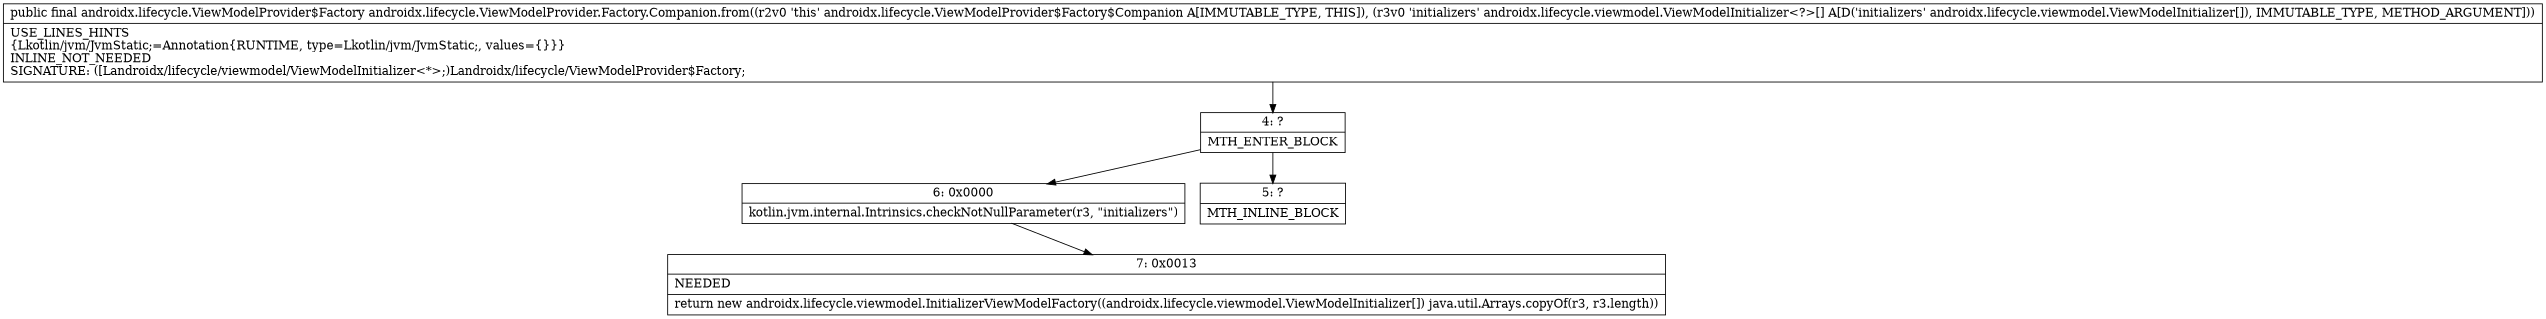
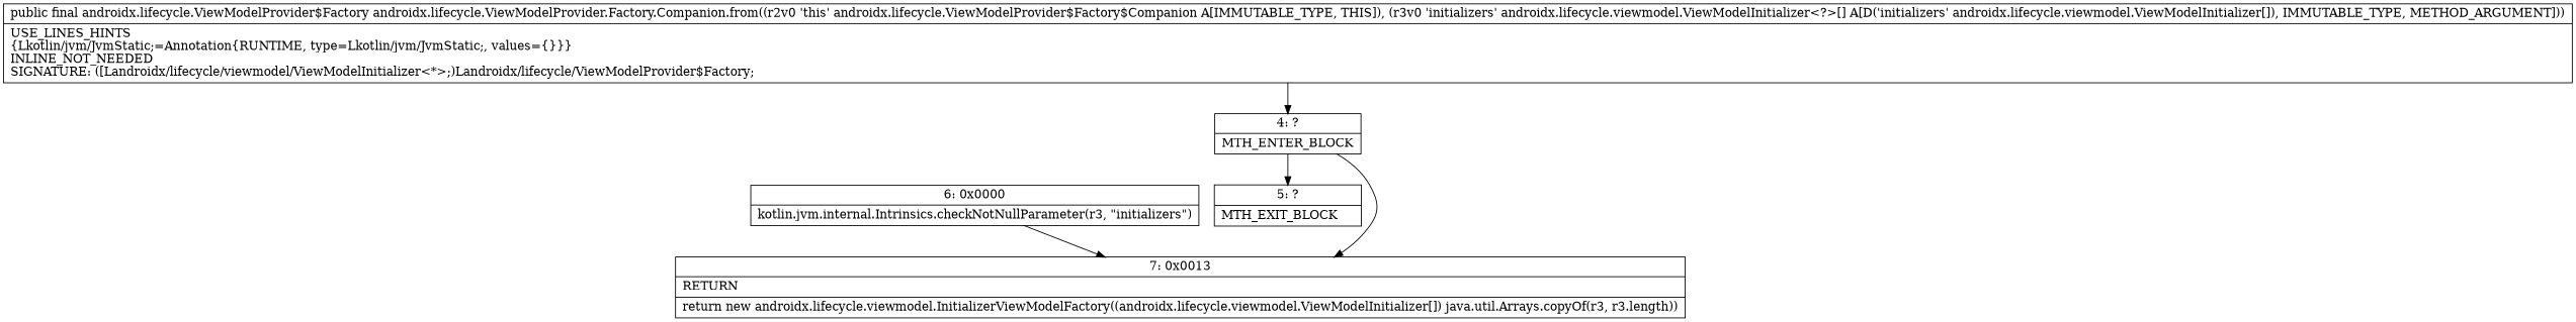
  digraph {
    node [shape=record]
    n1 [label="{4\:\ ?|MTH_ENTER_BLOCK\l}"]
    n2 [label="{6\:\ 0x0000|kotlin.jvm.internal.Intrinsics.checkNotNullParameter(r3, \"initializers\")\l}"]
-   n3 [label="{5\:\ ?|MTH_INLINE_BLOCK\l}"]
-   n4 [label="{7\:\ 0x0013|NEEDED\l|return new androidx.lifecycle.viewmodel.InitializerViewModelFactory((androidx.lifecycle.viewmodel.ViewModelInitializer[]) java.util.Arrays.copyOf(r3, r3.length))\l}"]
+   n3 [label="{5\:\ ?|MTH_EXIT_BLOCK\l}"]
+   n4 [label="{7\:\ 0x0013|RETURN\l|return new androidx.lifecycle.viewmodel.InitializerViewModelFactory((androidx.lifecycle.viewmodel.ViewModelInitializer[]) java.util.Arrays.copyOf(r3, r3.length))\l}"]
    n5 [label="{public final androidx.lifecycle.ViewModelProvider$Factory androidx.lifecycle.ViewModelProvider.Factory.Companion.from((r2v0 'this' androidx.lifecycle.ViewModelProvider$Factory$Companion A[IMMUTABLE_TYPE, THIS]), (r3v0 'initializers' androidx.lifecycle.viewmodel.ViewModelInitializer\<?\>[] A[D('initializers' androidx.lifecycle.viewmodel.ViewModelInitializer[]), IMMUTABLE_TYPE, METHOD_ARGUMENT]))  | USE_LINES_HINTS\l\{Lkotlin\/jvm\/JvmStatic;=Annotation\{RUNTIME, type=Lkotlin\/jvm\/JvmStatic;, values=\{\}\}\}\lINLINE_NOT_NEEDED\lSIGNATURE: ([Landroidx\/lifecycle\/viewmodel\/ViewModelInitializer\<*\>;)Landroidx\/lifecycle\/ViewModelProvider$Factory;\l}"]
-   n1 -> n2
+   n1 -> n4
    n1 -> n3
    n2 -> n4
    n5 -> n1
  }
